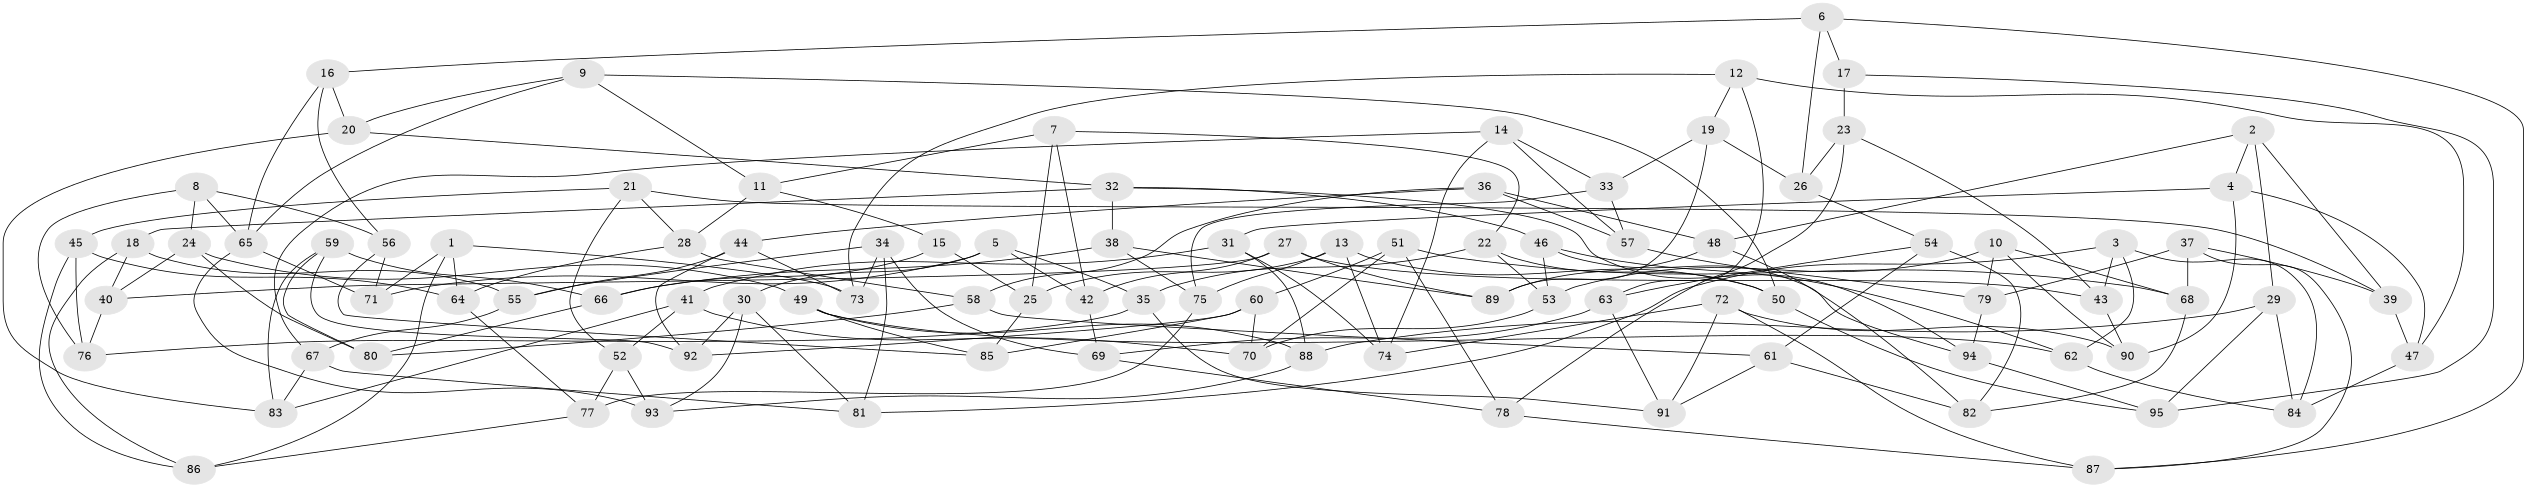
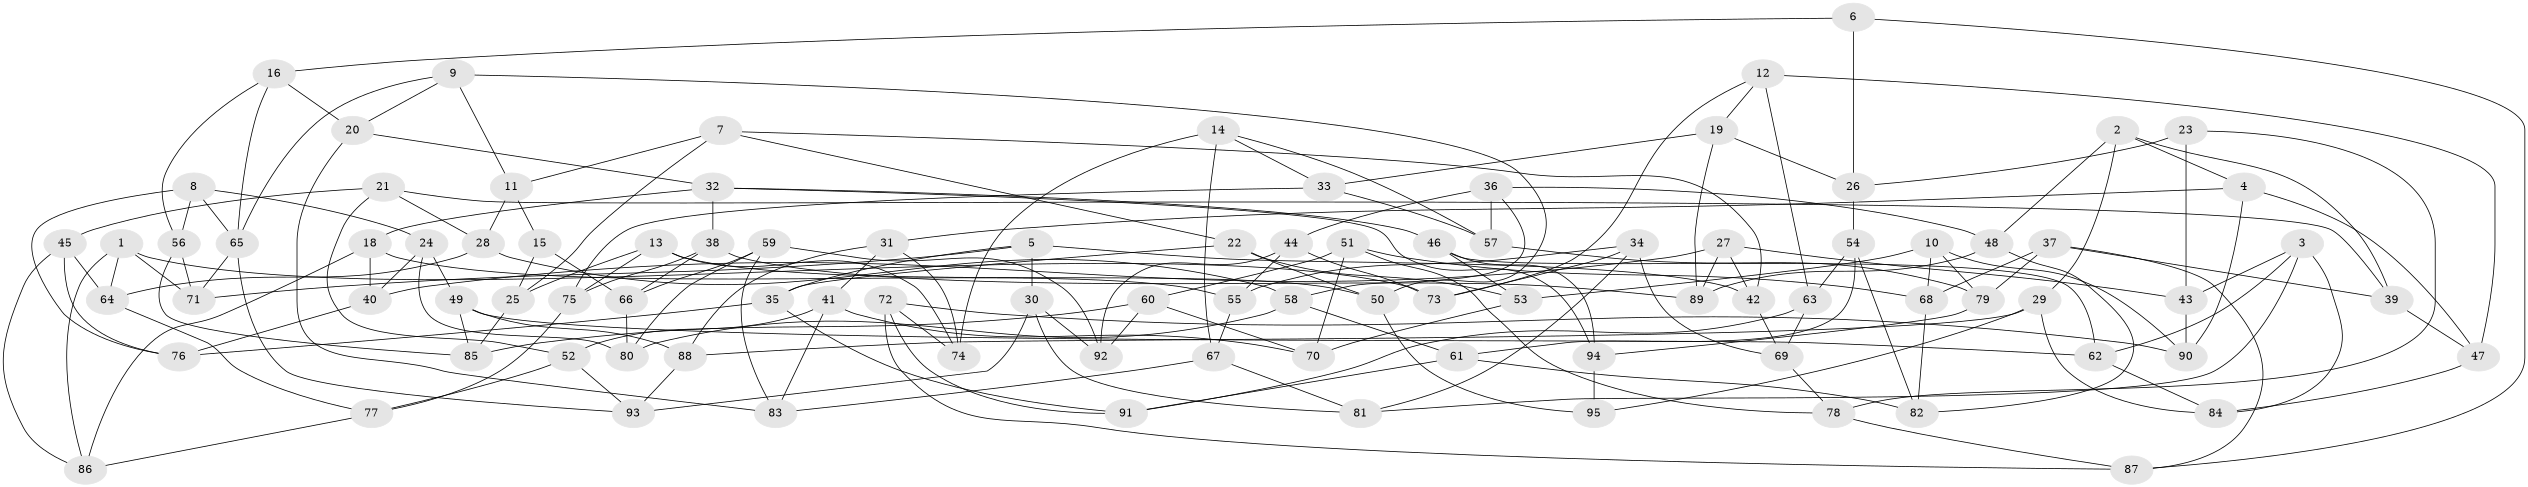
  graph {
    node [color=gray90 style=filled]
    1
    64
    71
    73
    86
    77
    2
    4
    29
    39
    48
    31
    47
    90
    84
    95
    88
    89
    82
    3
    43
    62
    81
    74
    41
    5
    30
    35
    42
    92
    93
    76
    91
    69
    6
    16
-   17
    26
    87
    56
    65
    20
    23
    54
    7
    11
    22
    25
    15
    28
    50
    53
    85
    8
    24
    40
    49
    80
    9
    32
    83
    10
    68
    79
    70
    94
    66
    58
    12
    19
    63
    33
    13
    75
    14
    57
    67
    18
    55
    78
    38
    46
    21
    45
    52
    61
    27
    34
    36
    44
    37
    51
    60
    59
    72
    1 -- 64
    1 -- 71
    1 -- 73
    1 -- 86
    64 -- 77
    77 -- 86
    2 -- 4
    2 -- 29
    2 -- 39
    2 -- 48
    4 -- 31
    4 -- 47
    4 -- 90
    29 -- 84
    29 -- 95
    29 -- 88
    39 -- 47
    48 -- 89
    48 -- 82
    31 -- 88
    31 -- 74
    31 -- 41
    47 -- 84
    88 -- 93
    3 -- 84
    3 -- 43
    3 -- 62
    3 -- 81
    43 -- 90
    62 -- 84
    41 -- 83
    41 -- 70
    41 -- 52
    5 -- 71
    5 -- 30
    5 -- 35
    5 -- 42
    30 -- 81
    30 -- 92
    30 -- 93
    35 -- 76
    35 -- 91
    42 -- 69
    69 -- 78
    6 -- 16
-   6 -- 17
    6 -- 26
    6 -- 87
    16 -- 56
    16 -- 65
    16 -- 20
-   17 -- 95
-   17 -- 23
    26 -- 54
    56 -- 71
    56 -- 85
    65 -- 71
    65 -- 93
    20 -- 32
    20 -- 83
    23 -- 43
    23 -- 26
    23 -- 78
    54 -- 82
    54 -- 63
    54 -- 61
    7 -- 42
    7 -- 11
    7 -- 22
    7 -- 25
    11 -- 15
    11 -- 28
    22 -- 35
    22 -- 50
    22 -- 53
    25 -- 85
    15 -- 25
    15 -- 66
    28 -- 64
    28 -- 58
    50 -- 95
    53 -- 70
    8 -- 76
    8 -- 56
    8 -- 65
    8 -- 24
    24 -- 40
    24 -- 49
    24 -- 80
    40 -- 76
    49 -- 88
    49 -- 62
    49 -- 85
    9 -- 65
    9 -- 20
    9 -- 11
    9 -- 50
    32 -- 94
    32 -- 18
    32 -- 38
    32 -- 46
    10 -- 90
    10 -- 53
    10 -- 68
    10 -- 79
    68 -- 82
    79 -- 94
    94 -- 95
    66 -- 80
    58 -- 80
    58 -- 61
    12 -- 73
    12 -- 47
    12 -- 19
    12 -- 63
    19 -- 89
    19 -- 26
    19 -- 33
    63 -- 91
    63 -- 69
    33 -- 75
    33 -- 57
    13 -- 74
    13 -- 25
    13 -- 50
    13 -- 75
    75 -- 77
    14 -- 74
    14 -- 33
    14 -- 57
    14 -- 67
    57 -- 79
    67 -- 81
    67 -- 83
    18 -- 86
    18 -- 40
    18 -- 55
    55 -- 67
    78 -- 87
    38 -- 89
    38 -- 66
    38 -- 75
    46 -- 62
    46 -- 53
    46 -- 94
    21 -- 39
    21 -- 28
    21 -- 45
    21 -- 52
    45 -- 64
    45 -- 86
    45 -- 76
    52 -- 77
    52 -- 93
    61 -- 82
    61 -- 91
    27 -- 89
    27 -- 43
    27 -- 42
    27 -- 40
    34 -- 73
    34 -- 81
    34 -- 69
    34 -- 55
    36 -- 48
    36 -- 58
    36 -- 57
    36 -- 44
    44 -- 73
    44 -- 92
    44 -- 55
    37 -- 39
    37 -- 87
    37 -- 68
    37 -- 79
    51 -- 68
    51 -- 70
    51 -- 78
    51 -- 60
    60 -- 92
    60 -- 85
    60 -- 70
    59 -- 92
    59 -- 80
    59 -- 83
    59 -- 66
    72 -- 90
    72 -- 74
    72 -- 91
    72 -- 87
  }
